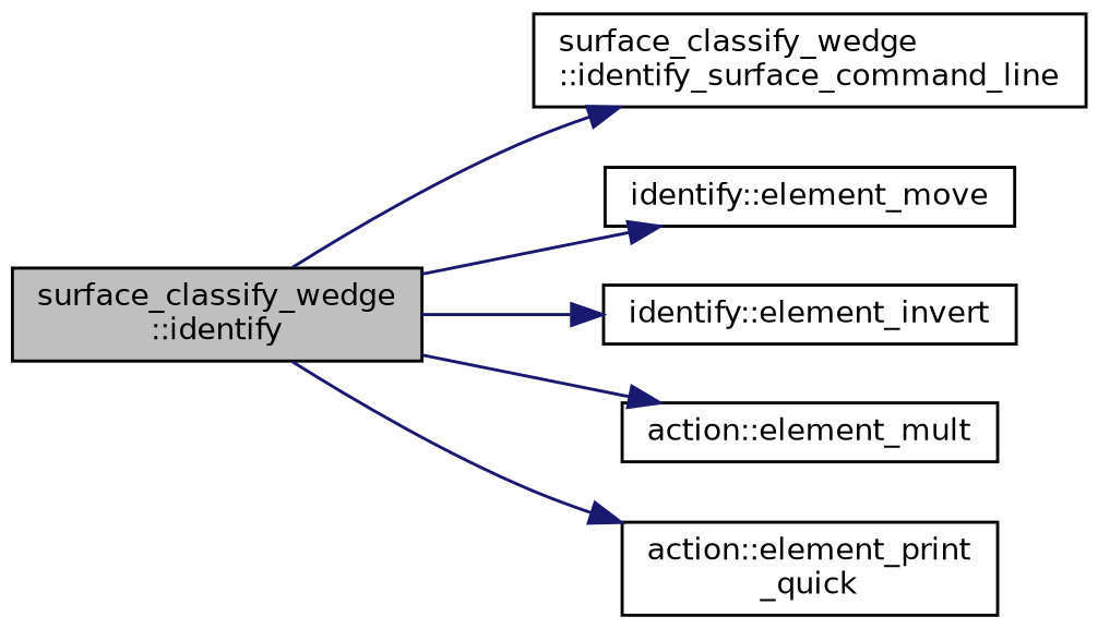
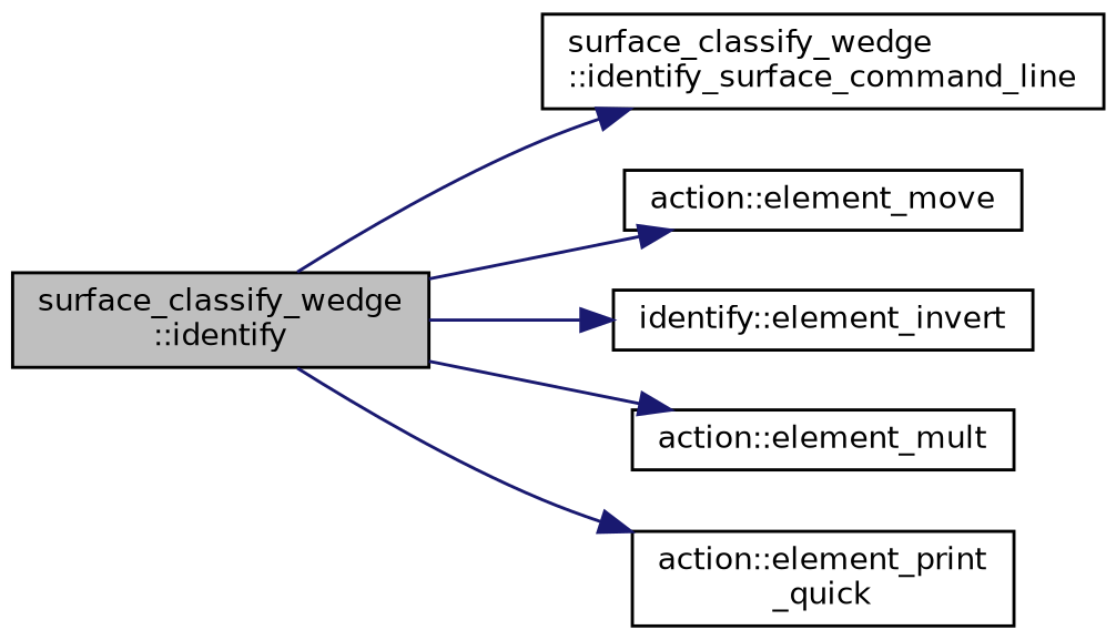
  digraph {
    rankdir=LR
    node [color=black fillcolor=white fontname=Helvetica fontsize=10 shape=record style=filled]
    edge [color=midnightblue fontname=Helvetica fontsize=10 labelfontname=Helvetica labelfontsize=10 style=solid]
    n1 [fillcolor=grey75 fontcolor=black height=0.2 label="surface_classify_wedge\l::identify" width=0.4]
    n2 [height=0.2 label="surface_classify_wedge\l::identify_surface_command_line" width=0.4]
-   n3 [height=0.2 label="identify::element_move" width=0.4]
+   n3 [height=0.2 label="action::element_move" width=0.4]
    n4 [height=0.2 label="identify::element_invert" width=0.4]
    n5 [height=0.2 label="action::element_mult" width=0.4]
    n6 [height=0.2 label="action::element_print\l_quick" width=0.4]
    n1 -> n2
    n1 -> n3
    n1 -> n4
    n1 -> n5
    n1 -> n6
  }
